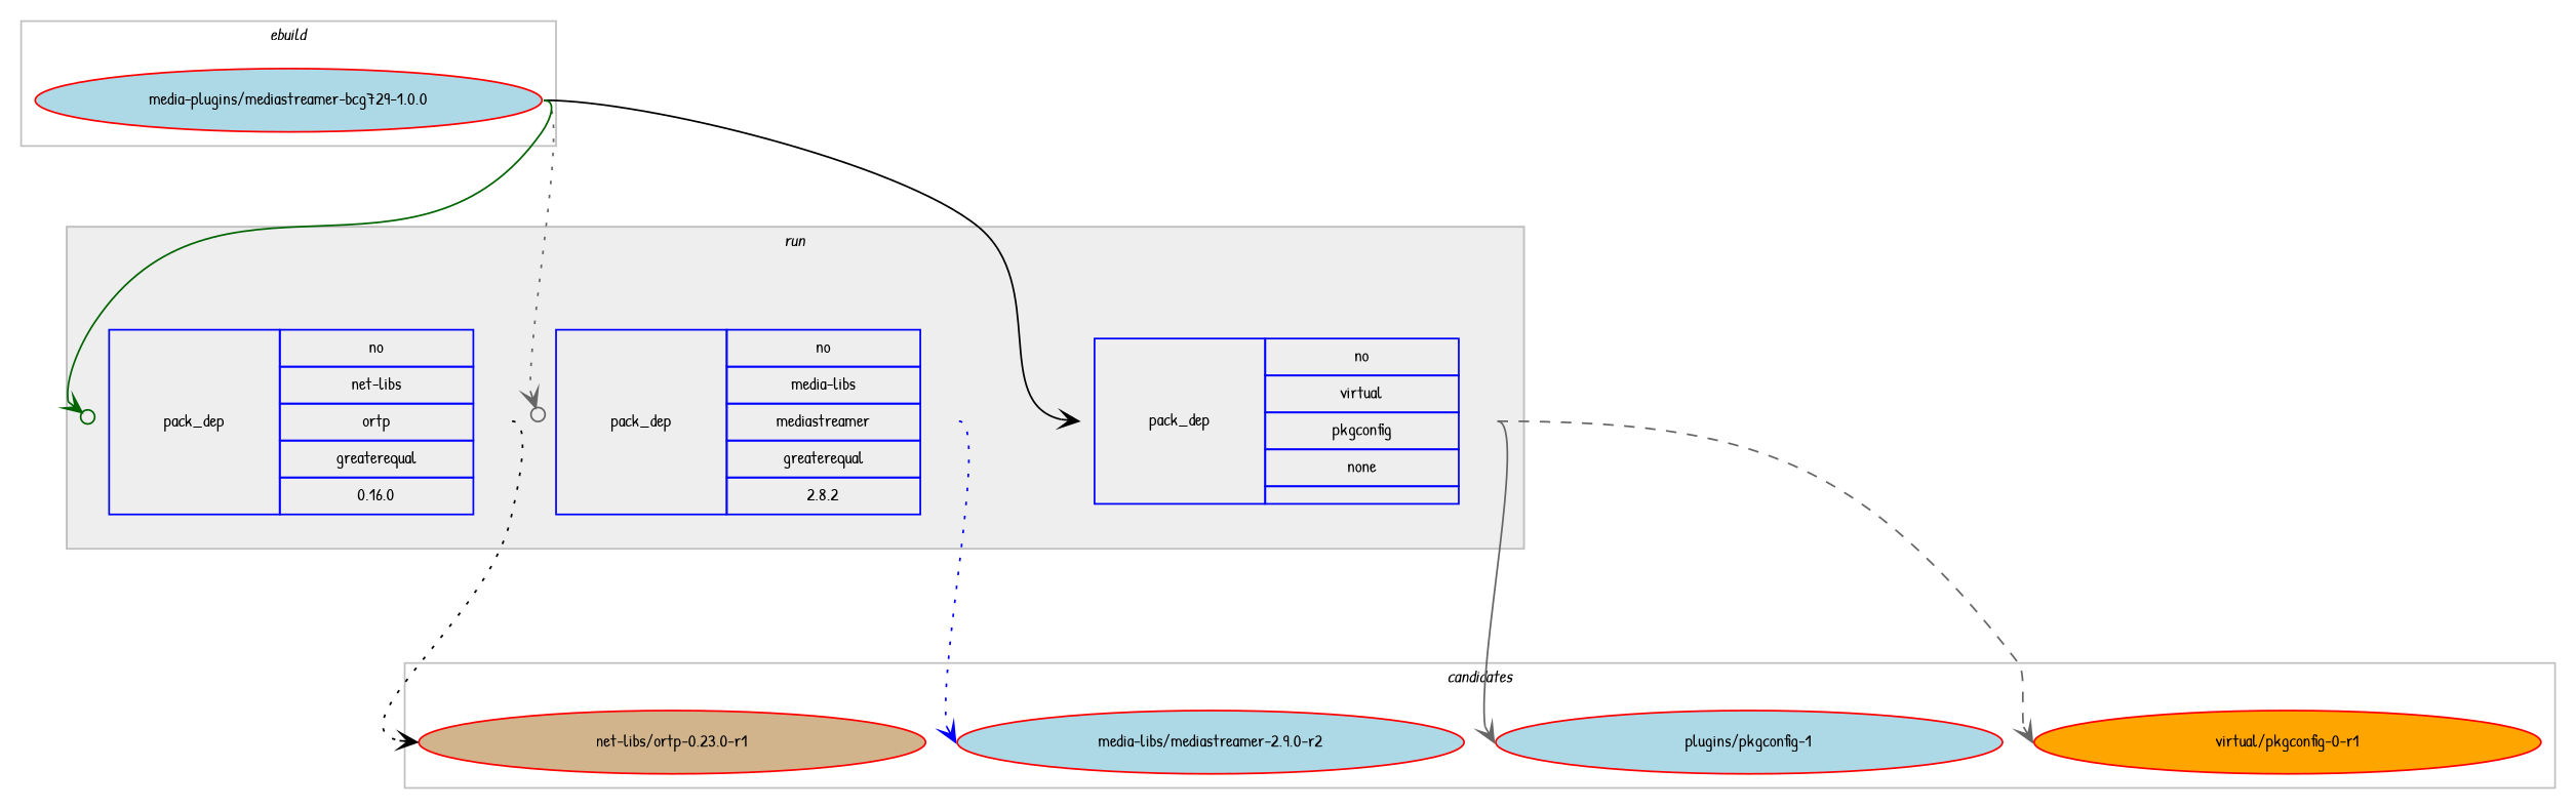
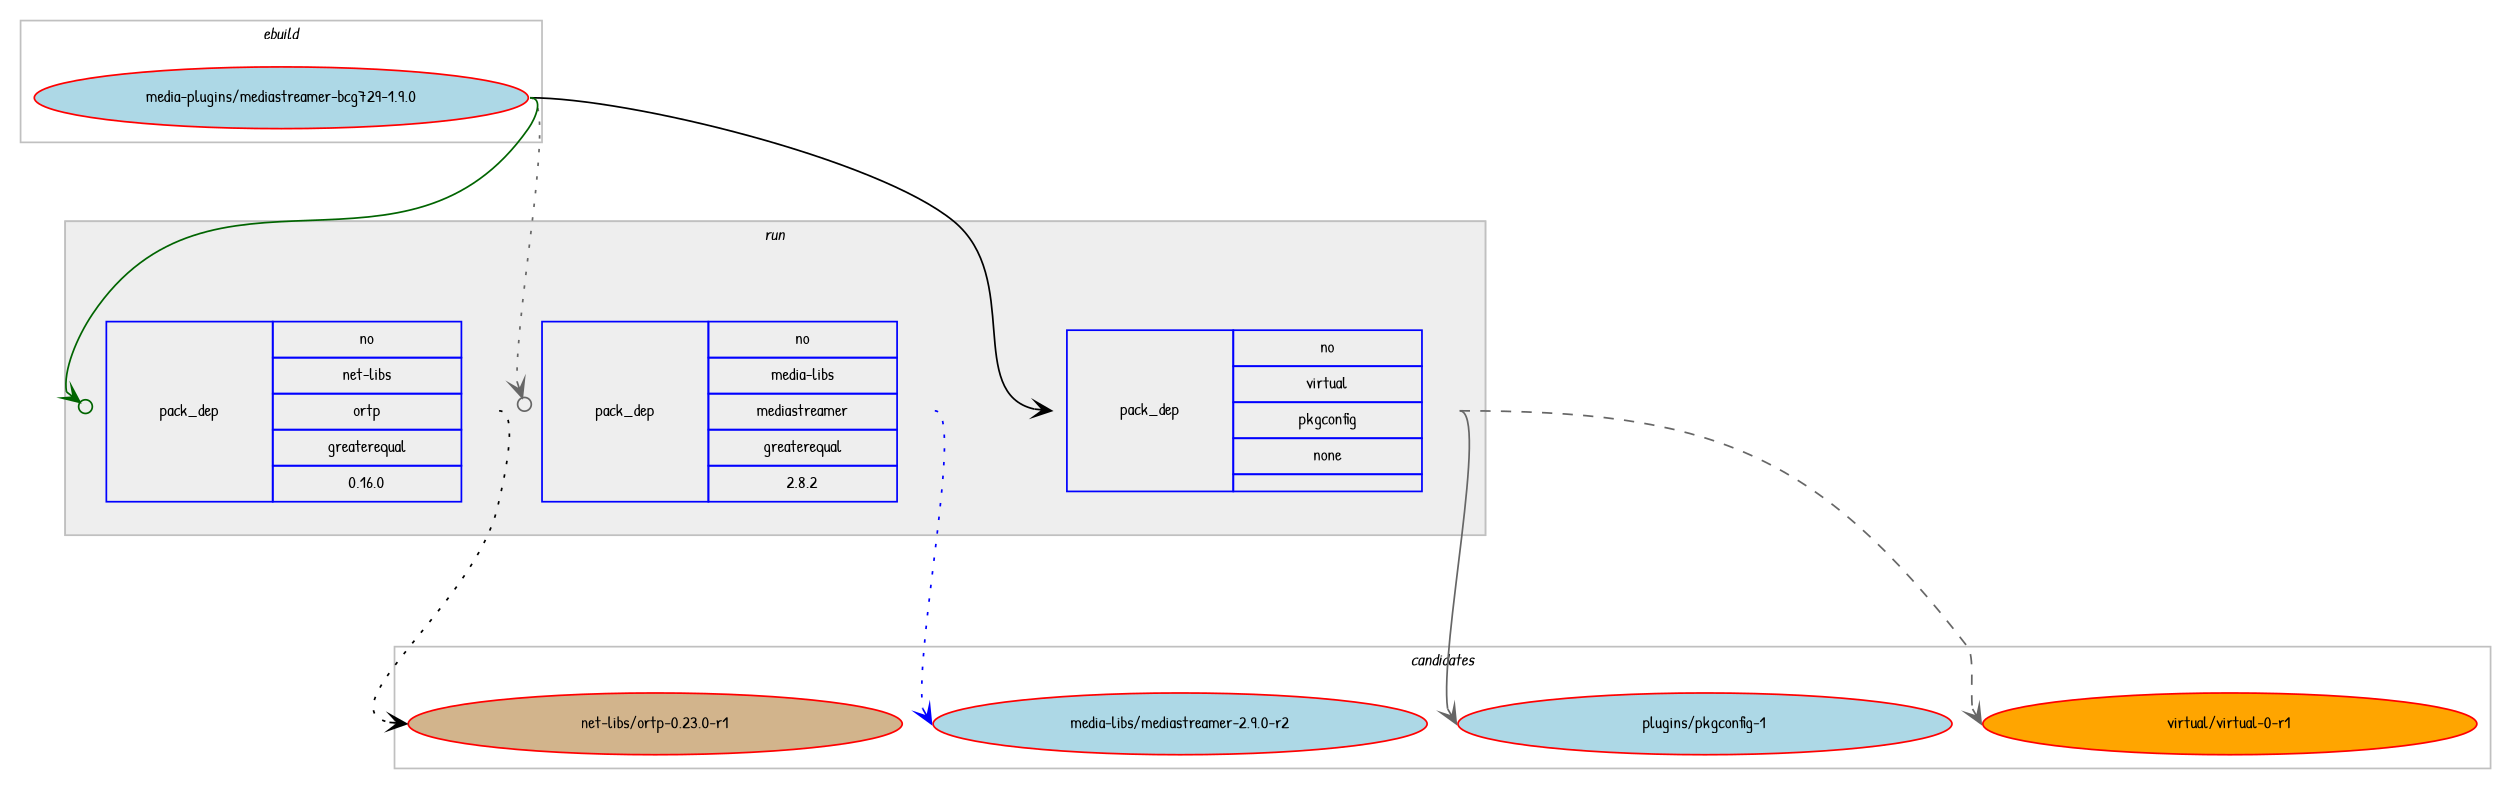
  digraph {
    compound=true
    concentrate=true
    fontname="Patrick Hand"
    fontsize=10
    newrank=true
    rankdir=TB
    ranksep=1.5
    node [color=red fontname="Patrick Hand" fontsize=10 style=filled]
    edge [arrowhead=vee color=gray40 fontname="Patrick Hand" headport=w style=solid tailport=e weight=100]
-   n1 [fillcolor=lightblue label="media-plugins/mediastreamer-bcg729-1.0.0" width=4]
+   n1 [fillcolor=lightblue label="media-plugins/mediastreamer-bcg729-1.9.0" width=4]
    n2 [color=blue label=<<TABLE BORDER="0" CELLBORDER="1" CELLSPACING="0" CELLPADDING="4" WIDTH="220"><TR><TD ROWSPAN="6" CELLPADDING="30">pack_dep</TD></TR><TR><TD WIDTH="110">no</TD></TR><TR><TD>virtual</TD></TR><TR><TD>pkgconfig</TD></TR><TR><TD>none</TD></TR><TR><TD></TD></TR></TABLE>> shape=none style=""]
    n3 [color=blue label=<<TABLE BORDER="0" CELLBORDER="1" CELLSPACING="0" CELLPADDING="4" WIDTH="220"><TR><TD ROWSPAN="6" CELLPADDING="30">pack_dep</TD></TR><TR><TD WIDTH="110">no</TD></TR><TR><TD>media-libs</TD></TR><TR><TD>mediastreamer</TD></TR><TR><TD>greaterequal</TD></TR><TR><TD>2.8.2</TD></TR></TABLE>> shape=none style=""]
    n4 [color=blue label=<<TABLE BORDER="0" CELLBORDER="1" CELLSPACING="0" CELLPADDING="4" WIDTH="220"><TR><TD ROWSPAN="6" CELLPADDING="30">pack_dep</TD></TR><TR><TD WIDTH="110">no</TD></TR><TR><TD>net-libs</TD></TR><TR><TD>ortp</TD></TR><TR><TD>greaterequal</TD></TR><TR><TD>0.16.0</TD></TR></TABLE>> shape=none style=""]
-   n5 [fillcolor=orange label="virtual/pkgconfig-0-r1" width=4]
+   n5 [fillcolor=orange label="virtual/virtual-0-r1" width=4]
    n6 [fillcolor=lightblue label="plugins/pkgconfig-1" width=4]
    n7 [fillcolor=lightblue label="media-libs/mediastreamer-2.9.0-r2" width=4]
    n8 [fillcolor=tan label="net-libs/ortp-0.23.0-r1" width=4]
    subgraph cluster_1 {
      color=gray
      label=<<i>ebuild</i>>
      rank=same
      n1
    }
    subgraph cluster_2 {
      color=gray
      label=<<i>dependencies</i>>
      subgraph cluster_3 {
        color=gray
        fillcolor="#eeeeee"
        label=<<i>compile</i>>
        style=filled
        subgraph sub_4 {
          color=gray
          fillcolor="#eeeeee"
          label=<<i>compile</i>>
          style=filled
          n2
        }
      }
      subgraph cluster_5 {
        color=gray
        fillcolor="#eeeeee"
        label=<<i>compile and run</i>>
        style=filled
        subgraph sub_6 {
          color=gray
          fillcolor="#eeeeee"
          label=<<i>compile and run</i>>
          style=filled
          n3
        }
        subgraph sub_7 {
          color=gray
          fillcolor="#eeeeee"
          label=<<i>compile and run</i>>
          style=filled
          n4
        }
      }
      subgraph cluster_8 {
        color=gray
        fillcolor="#eeeeee"
        label=<<i>run</i>>
        style=filled
      }
    }
    subgraph cluster_9 {
      color=gray
      label=<<i>candidates</i>>
      rank=same
      subgraph sub_10 {
        color=black
        label=<<i>candidates</i>>
        nodesep=1
        rank=same
        n5
        n6
      }
      subgraph sub_11 {
        color=black
        label=<<i>candidates</i>>
        nodesep=1
        rank=same
        n7
      }
      subgraph sub_12 {
        color=black
        label=<<i>candidates</i>>
        nodesep=1
        rank=same
        n8
      }
    }
    n1 -> n2 [color=black weight=20]
    n1 -> n3 [arrowhead=odotvee style=dotted weight=20]
    n1 -> n4 [arrowhead=odotvee color=darkgreen weight=20]
    n2 -> n5 [style=dashed]
    n2 -> n6
    n3 -> n7 [color=blue style=dotted]
    n4 -> n8 [color=black style=dotted]
  }
